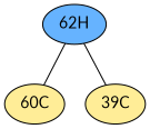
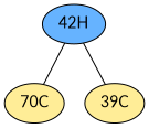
  graph {
    fontname=Lato
    node [fillcolor="#FFED97" fontname=Lato style=radial]
    edge [fontname=Lato penwidth=1]
-   "42H" [fillcolor="#66B3FF" label="62H"]
-   "60C"
+   "42H" [fillcolor="#66B3FF"]
+   "60C" [label="70C"]
    "39C"
    "42H" -- "60C"
    "42H" -- "39C"
  }
